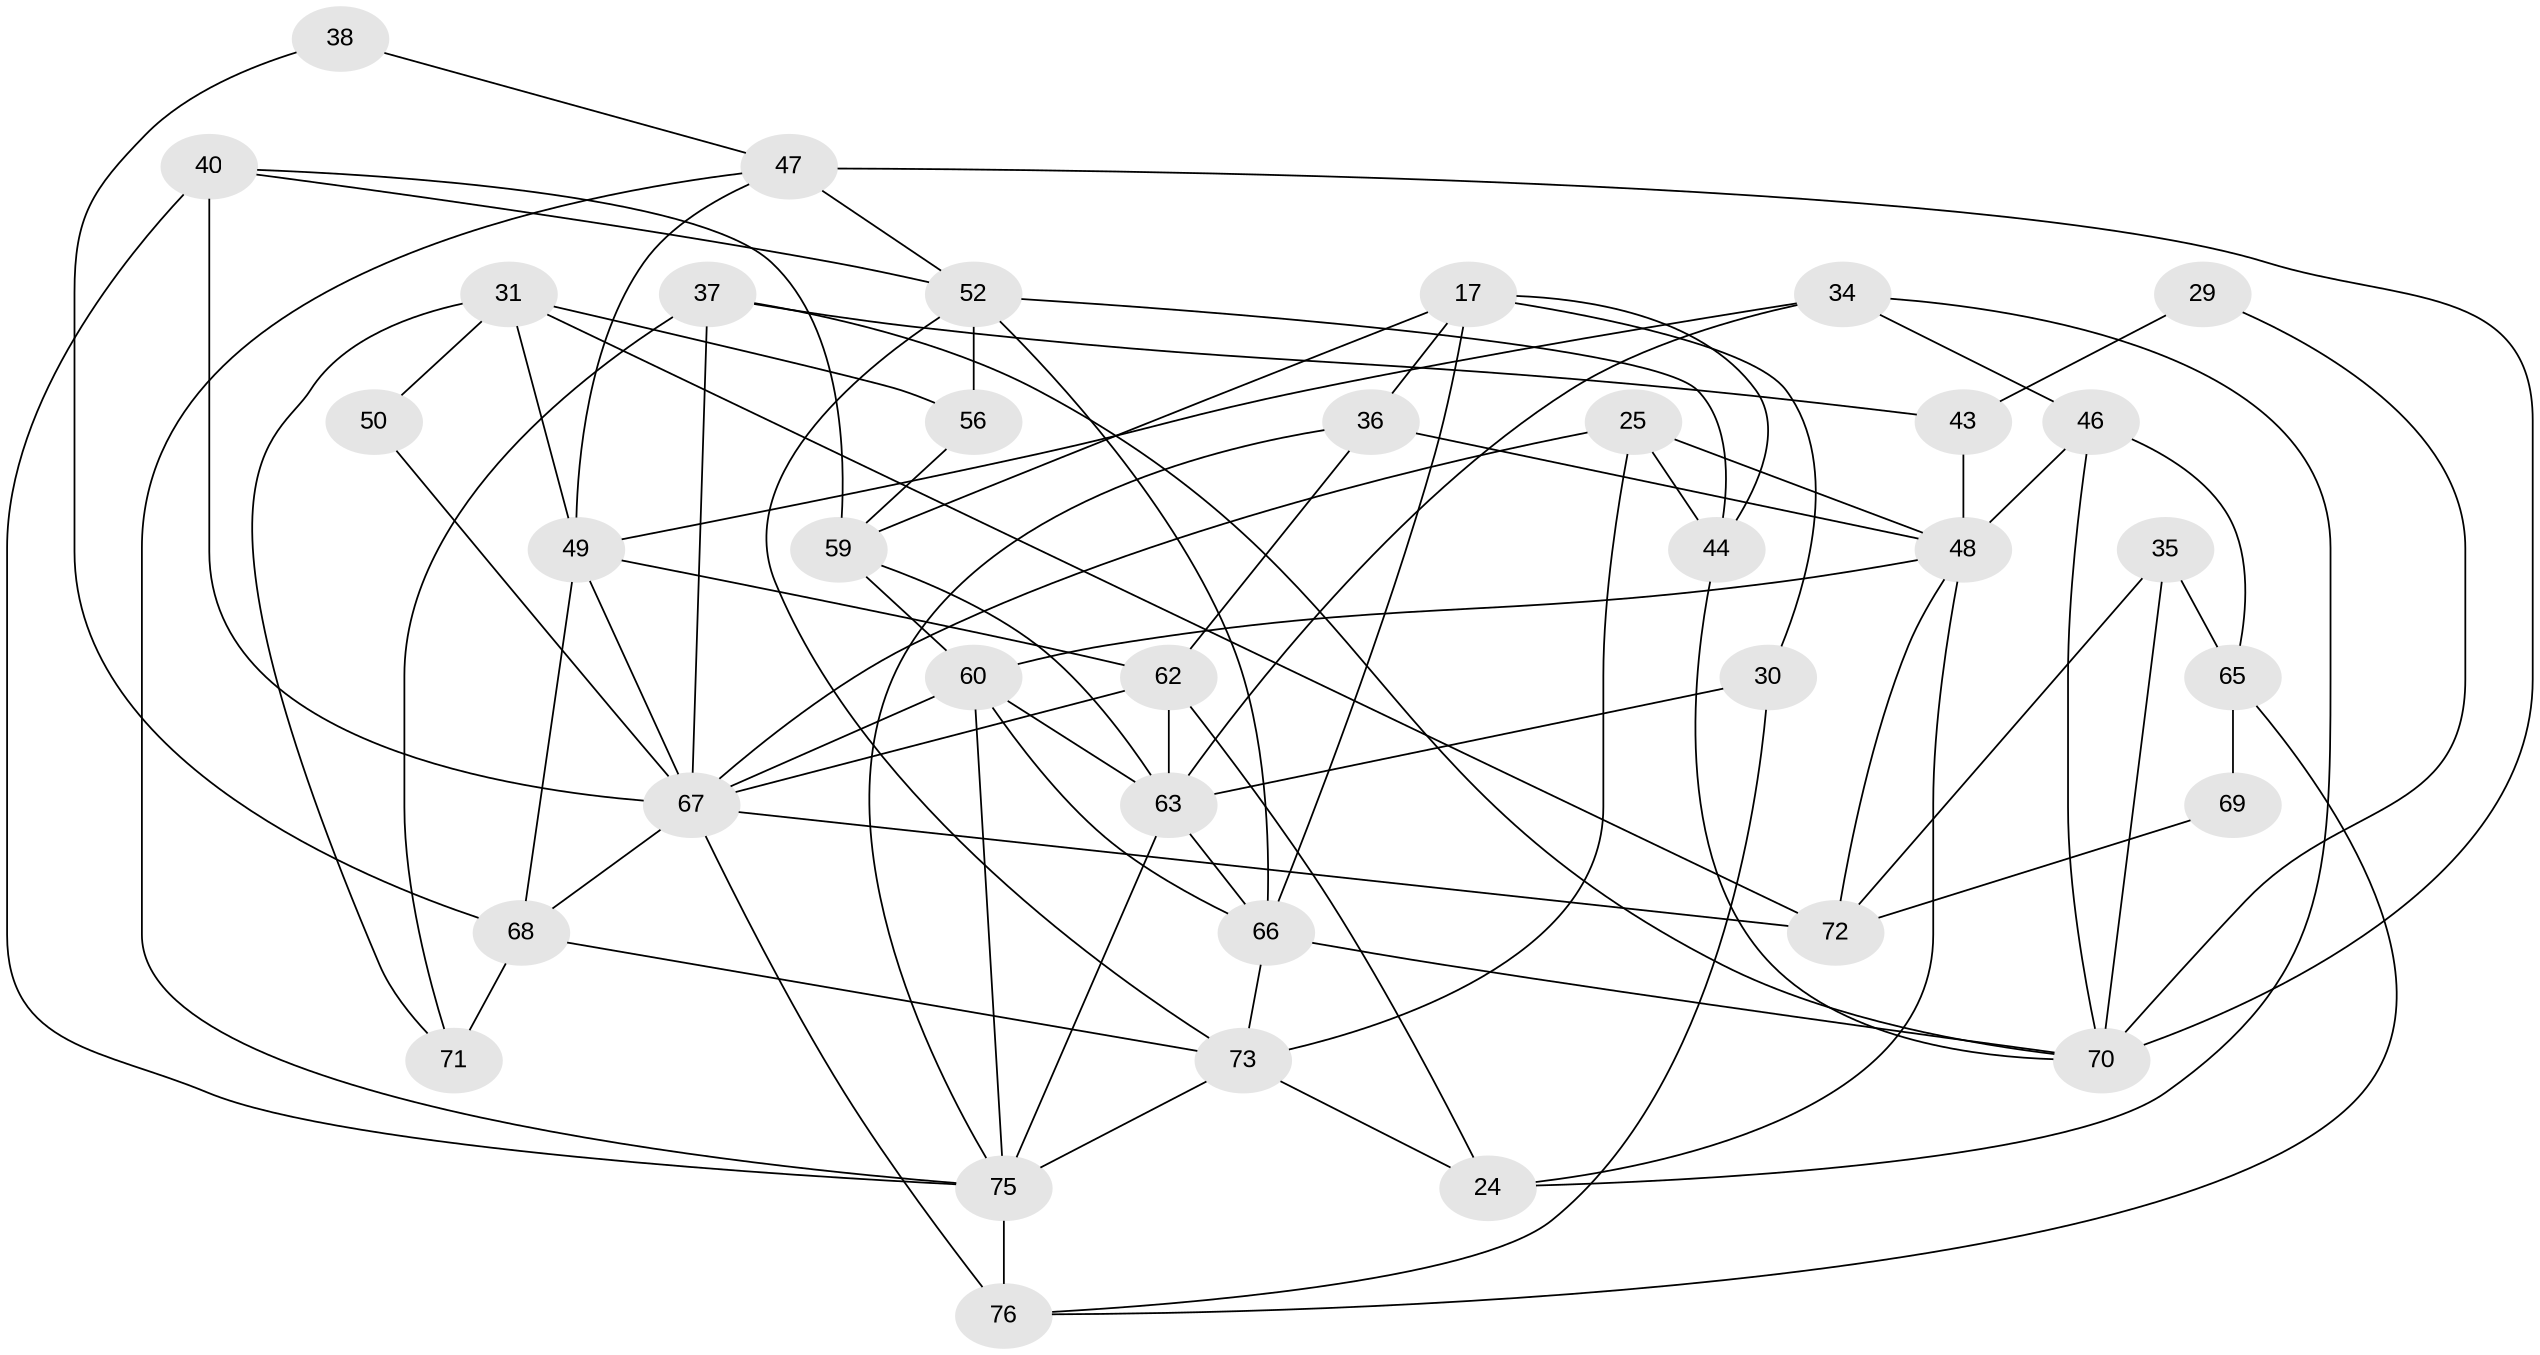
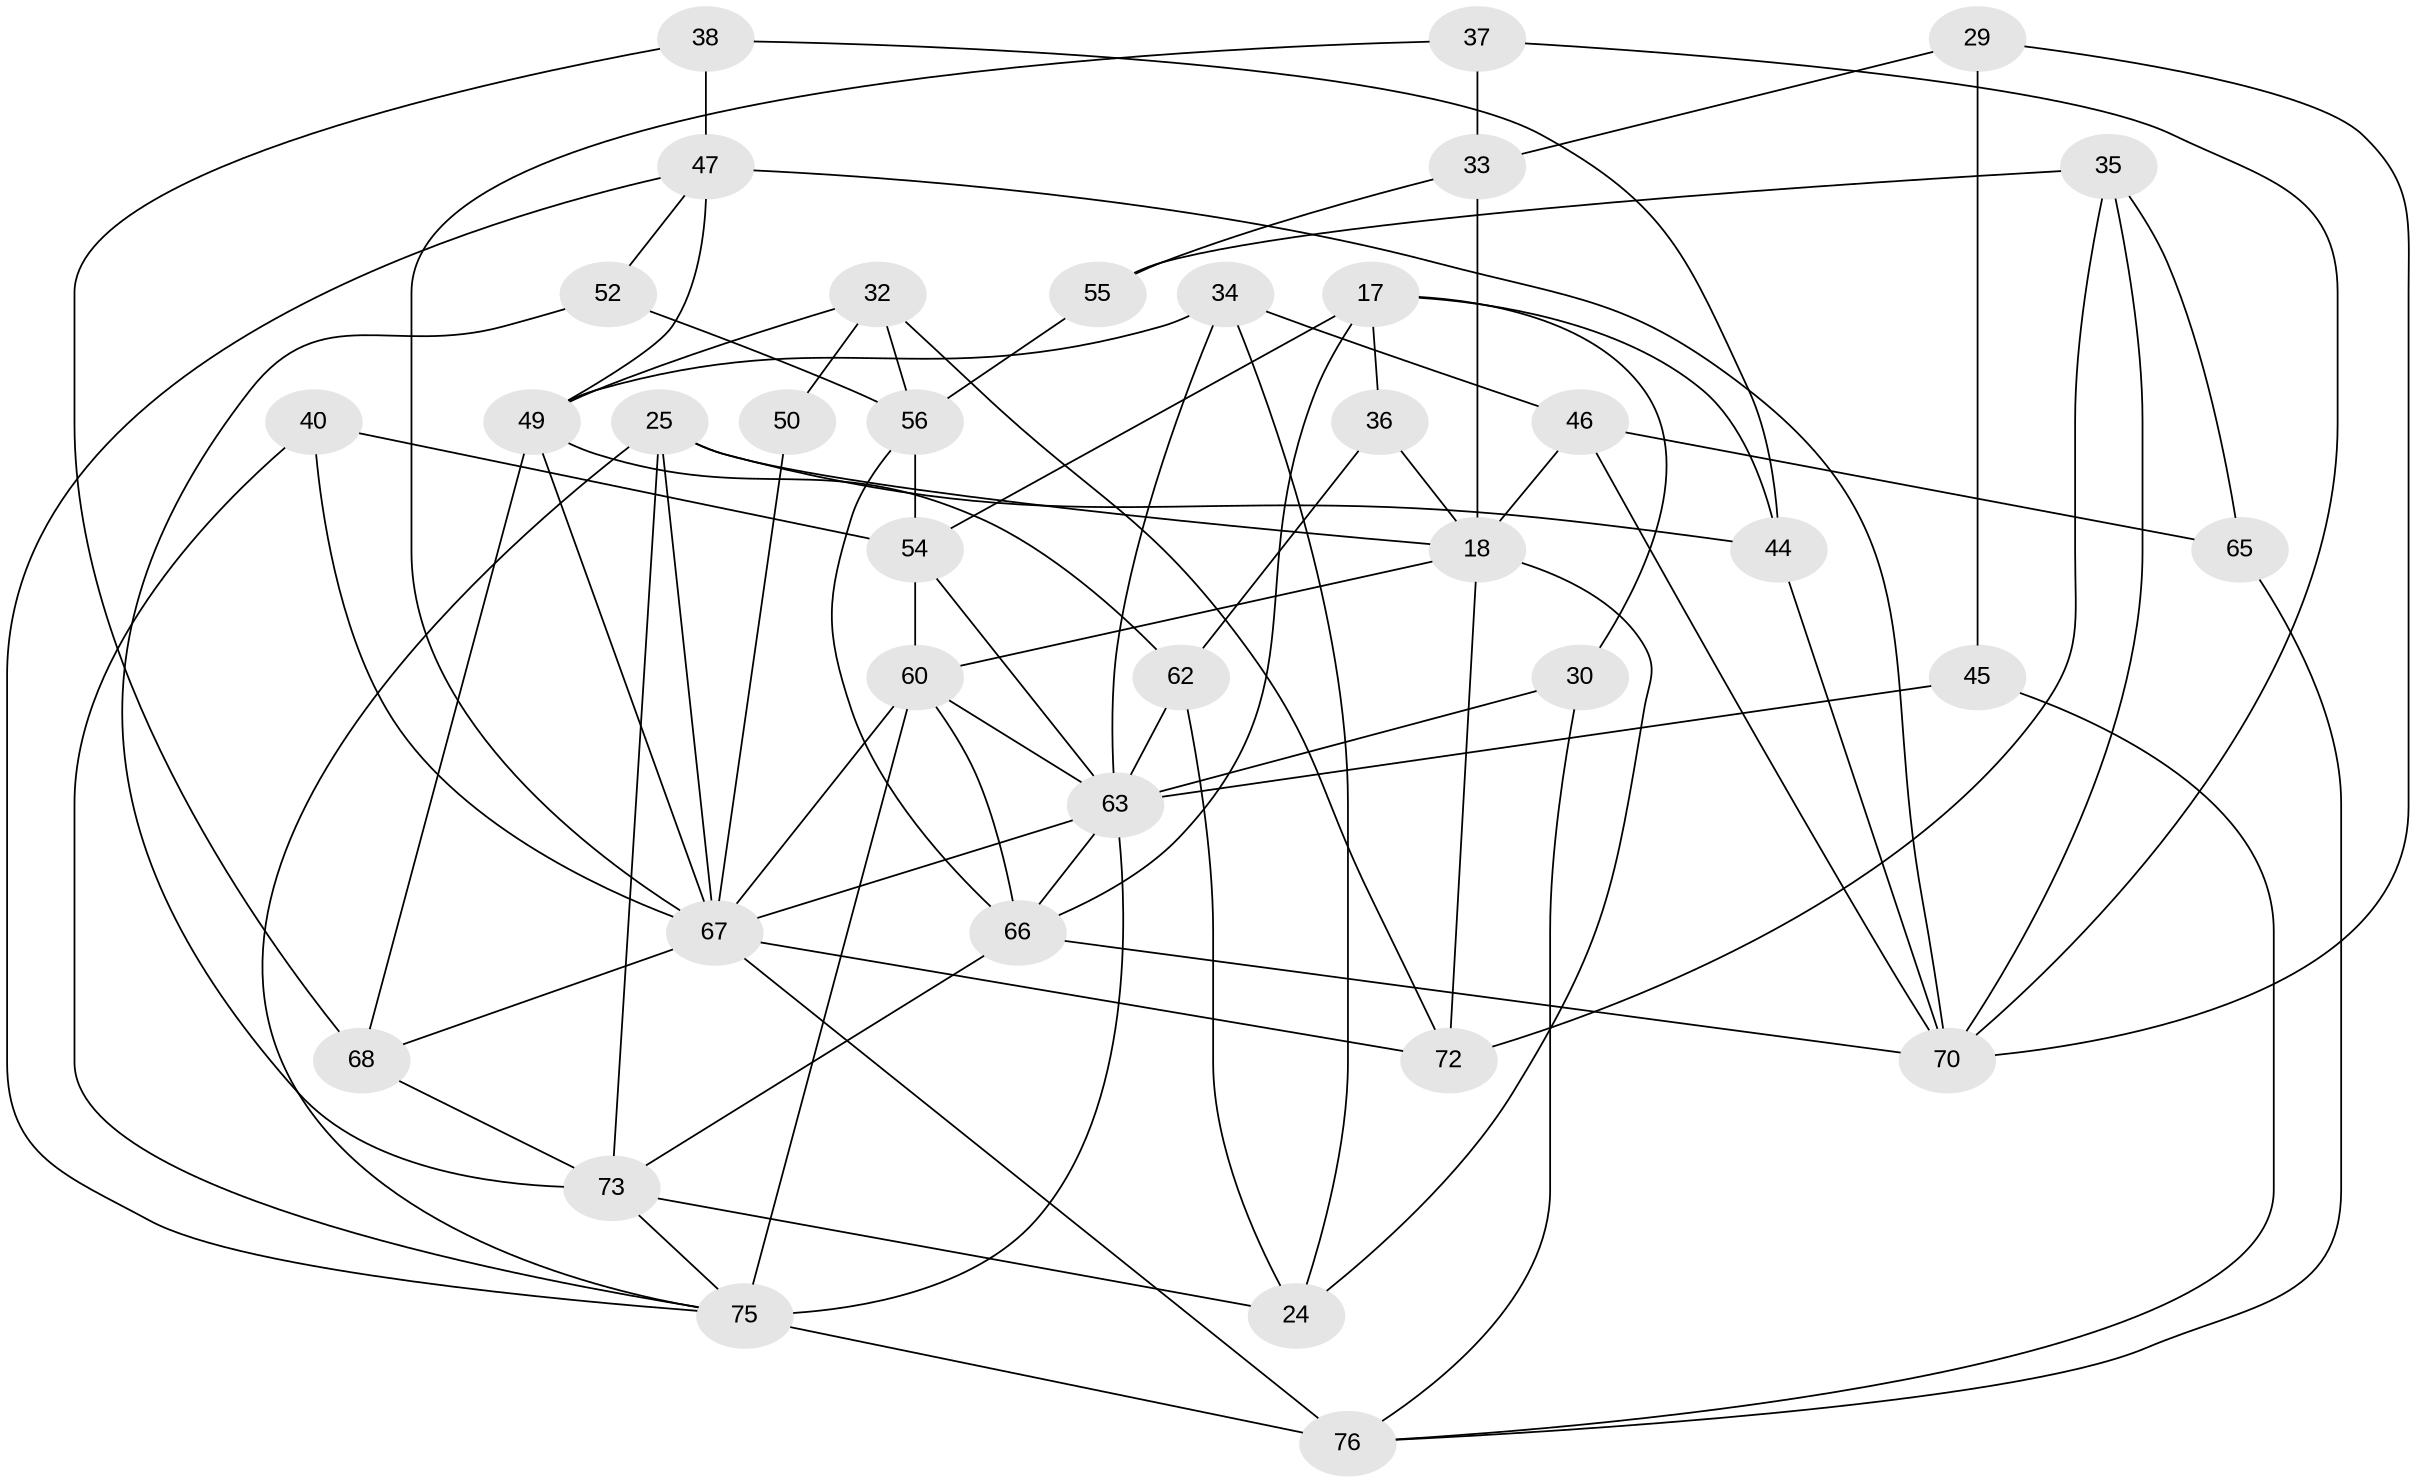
  graph {
    fontname="Liberation Sans"
    node [color=gray90 fontname="Liberation Sans" style=filled]
    edge [fontname="Liberation Sans"]
    17 [super="+2"]
    30
    36
    44
-   59 [super="+54+53"]
+   59 [super="+54+53" label=54]
    66 [super="+64+51"]
    63 [super="+33+57"]
    76 [super="+39"]
-   48 [super="+7+10"]
+   48 [super="+7+10" label=18]
    62
    75 [super="+41"]
    70 [super="+6+13"]
    60 [super="+26"]
    73 [super="+22"]
    25
    67 [super="+9+31+42+58"]
    n17 [label=24]
    72 [super="+18"]
    68 [super="+61"]
-   43 [super="+8"]
+   43 [super="+8" label=33]
+   55
    29
-   32 [super="+15" label=31]
+   45 [super="+12"]
+   32 [super="+15"]
    49 [super="+23"]
    50
    56 [super="+16"]
-   71
    34
    46
    65
    35
-   69
    37
    38
    47 [super="+28"]
    52
    40 [super="+4+11"]
    17 -- 30
    17 -- 36
    17 -- 44
    17 -- 59
    17 -- 66 [weight=2]
    30 -- 63 [weight=2]
    30 -- 76
    36 -- 48
    36 -- 62
-   36 -- 75
+   25 -- 75
    44 -- 70
    59 -- 63
    59 -- 60 [weight=2]
    66 -- 70
    66 -- 73
    63 -- 66
    63 -- 75 [weight=2]
-   62 -- 67 [weight=3]
+   63 -- 67 [weight=3]
    48 -- 60
    48 -- n17
    48 -- 72
    62 -- 63
    62 -- n17
    75 -- 76
    60 -- 66
    60 -- 63 [weight=2]
    60 -- 75
    60 -- 67
    73 -- 75
    73 -- n17
    25 -- 44
    25 -- 48
    25 -- 73
    25 -- 67
    67 -- 76 [weight=2]
    67 -- 72
    67 -- 68
    68 -- 73
-   68 -- 71 [weight=2]
    43 -- 48 [weight=2]
+   43 -- 55 [weight=2]
+   55 -- 56
    29 -- 70
    29 -- 43
+   29 -- 45 [weight=2]
+   45 -- 63 [weight=3]
+   45 -- 76
    32 -- 72
    32 -- 49
    32 -- 50 [weight=2]
    32 -- 56 [weight=2]
-   32 -- 71
    49 -- 62
    49 -- 67
    49 -- 68
    50 -- 67
    56 -- 59 [weight=2]
-   52 -- 66 [weight=2]
+   56 -- 66 [weight=2]
    34 -- 63
    34 -- n17
    34 -- 49
    34 -- 46
    46 -- 48
    46 -- 70
    46 -- 65
    65 -- 76
-   65 -- 69
    35 -- 70
    35 -- 72
+   35 -- 55
    35 -- 65
-   69 -- 72 [weight=2]
    37 -- 70
    37 -- 67
    37 -- 43
-   37 -- 71
-   52 -- 44
+   38 -- 44
    38 -- 68
    38 -- 47
    47 -- 75
    47 -- 70 [weight=2]
    47 -- 49
    47 -- 52
    52 -- 73
    52 -- 56
    40 -- 59 [weight=2]
    40 -- 75
    40 -- 67 [weight=4]
-   40 -- 52
  }
